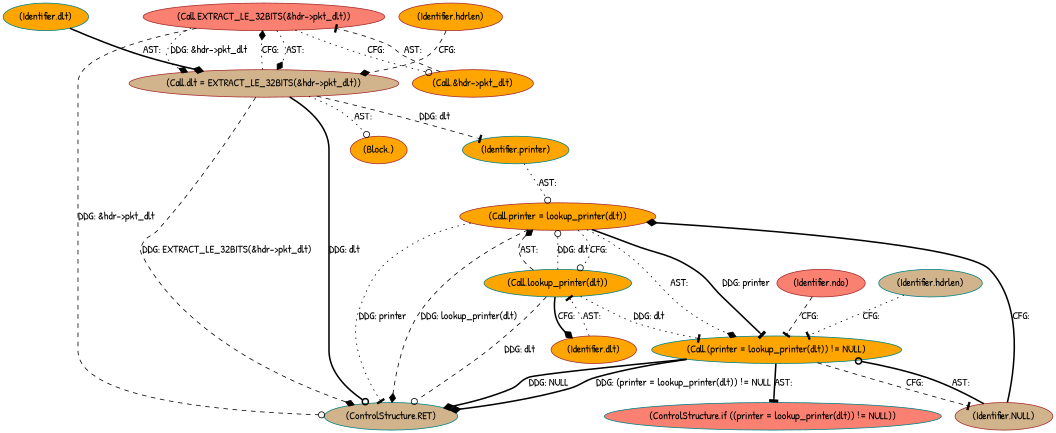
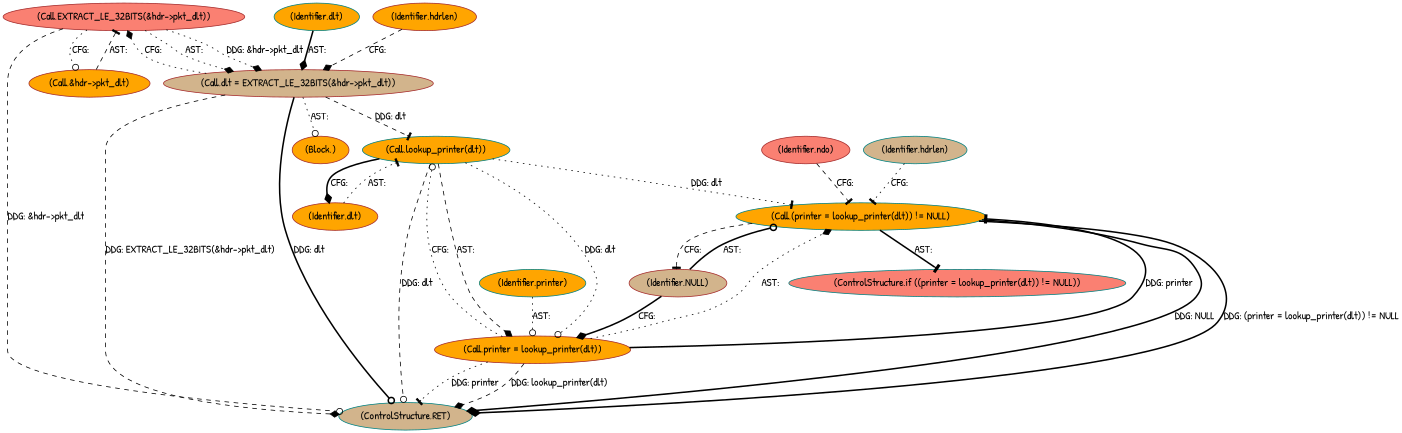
  digraph {
    fontname="Patrick Hand"
    node [color=brown fillcolor=orange fontname="Patrick Hand" style=filled]
    edge [arrowhead=diamond fontname="Patrick Hand" style=dotted]
    n1 [fillcolor=salmon label="(Call,EXTRACT_LE_32BITS(&hdr->pkt_dlt))"]
    n2 [fillcolor=tan label="(Call,dlt = EXTRACT_LE_32BITS(&hdr->pkt_dlt))"]
    n3 [color=teal fillcolor=tan label="(ControlStructure,RET)"]
    n4 [label="(Call,&hdr->pkt_dlt)"]
    n5 [color=teal label="(Call,lookup_printer(dlt))"]
    n6 [label="(Block,)"]
    n7 [color=teal label="(Call,(printer = lookup_printer(dlt)) != NULL)"]
    n8 [label="(Call,printer = lookup_printer(dlt))"]
    n9 [label="(Identifier,dlt)"]
    n10 [color=teal fillcolor=salmon label="(ControlStructure,if ((printer = lookup_printer(dlt)) != NULL))"]
    n11 [fillcolor=tan label="(Identifier,NULL)"]
    n12 [color=teal label="(Identifier,printer)"]
    n13 [color=teal label="(Identifier,dlt)"]
    n14 [fillcolor=salmon label="(Identifier,ndo)"]
    n15 [label="(Identifier,hdrlen)"]
    n16 [color=teal fillcolor=tan label="(Identifier,hdrlen)"]
    n1 -> n2 [label="AST: "]
    n1 -> n2 [label="DDG: &hdr->pkt_dlt"]
    n1 -> n3 [arrowhead=odot label="DDG: &hdr->pkt_dlt" style=dashed]
    n1 -> n4 [arrowhead=odot label="CFG: "]
    n2 -> n1 [label="CFG: "]
    n2 -> n3 [arrowhead=odot label="DDG: dlt" style=bold]
    n2 -> n3 [label="DDG: EXTRACT_LE_32BITS(&hdr->pkt_dlt)" style=dashed]
-   n2 -> n12 [arrowhead=tee label="DDG: dlt" style=dashed]
+   n2 -> n5 [arrowhead=tee label="DDG: dlt" style=dashed]
    n2 -> n6 [arrowhead=odot label="AST: "]
    n4 -> n1 [arrowhead=tee label="AST: " style=dashed]
    n5 -> n3 [arrowhead=odot label="DDG: dlt" style=dashed]
    n5 -> n7 [arrowhead=tee label="DDG: dlt"]
    n5 -> n8 [label="AST: " style=dashed]
    n5 -> n8 [arrowhead=odot label="DDG: dlt"]
    n5 -> n9 [label="CFG: " style=bold]
    n7 -> n3 [label="DDG: NULL" style=bold]
    n7 -> n3 [label="DDG: (printer = lookup_printer(dlt)) != NULL" style=bold]
    n7 -> n10 [arrowhead=tee label="AST: " style=bold]
    n7 -> n11 [arrowhead=tee label="CFG: " style=dashed]
    n8 -> n3 [arrowhead=tee label="DDG: printer"]
    n8 -> n3 [label="DDG: lookup_printer(dlt)" style=dashed]
    n8 -> n5 [arrowhead=odot label="CFG: "]
    n8 -> n7 [label="AST: "]
    n8 -> n7 [arrowhead=tee label="DDG: printer" style=bold]
    n9 -> n5 [arrowhead=tee label="AST: "]
    n11 -> n7 [arrowhead=odot label="AST: " style=bold]
    n11 -> n8 [label="CFG: " style=bold]
    n12 -> n8 [arrowhead=odot label="AST: "]
    n13 -> n2 [label="AST: " style=bold]
    n14 -> n7 [arrowhead=tee label="CFG: " style=dashed]
    n15 -> n2 [label="CFG: " style=dashed]
    n16 -> n7 [arrowhead=tee label="CFG: "]
  }
